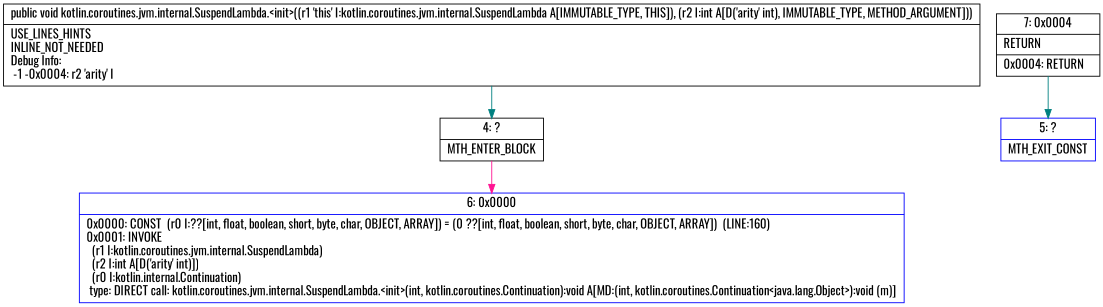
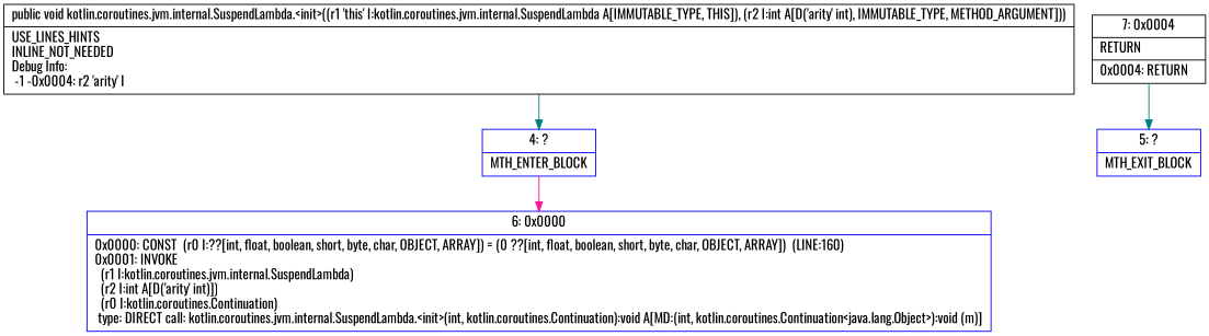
  digraph {
    fontname=Oswald
    node [color=black fontname=Oswald shape=record]
    edge [color=teal fontname=Oswald]
-   n1 [label="{4\:\ ?|MTH_ENTER_BLOCK\l}"]
-   n2 [color=blue label="{6\:\ 0x0000|0x0000: CONST  (r0 I:??[int, float, boolean, short, byte, char, OBJECT, ARRAY]) = (0 ??[int, float, boolean, short, byte, char, OBJECT, ARRAY])  (LINE:160)\l0x0001: INVOKE  \l  (r1 I:kotlin.coroutines.jvm.internal.SuspendLambda)\l  (r2 I:int A[D('arity' int)])\l  (r0 I:kotlin.internal.Continuation)\l type: DIRECT call: kotlin.coroutines.jvm.internal.SuspendLambda.\<init\>(int, kotlin.coroutines.Continuation):void A[MD:(int, kotlin.coroutines.Continuation\<java.lang.Object\>):void (m)]\l}"]
+   n1 [color=blue label="{4\:\ ?|MTH_ENTER_BLOCK\l}"]
+   n2 [color=blue label="{6\:\ 0x0000|0x0000: CONST  (r0 I:??[int, float, boolean, short, byte, char, OBJECT, ARRAY]) = (0 ??[int, float, boolean, short, byte, char, OBJECT, ARRAY])  (LINE:160)\l0x0001: INVOKE  \l  (r1 I:kotlin.coroutines.jvm.internal.SuspendLambda)\l  (r2 I:int A[D('arity' int)])\l  (r0 I:kotlin.coroutines.Continuation)\l type: DIRECT call: kotlin.coroutines.jvm.internal.SuspendLambda.\<init\>(int, kotlin.coroutines.Continuation):void A[MD:(int, kotlin.coroutines.Continuation\<java.lang.Object\>):void (m)]\l}"]
    n3 [label="{7\:\ 0x0004|RETURN\l|0x0004: RETURN   \l}"]
-   n4 [color=blue label="{5\:\ ?|MTH_EXIT_CONST\l}"]
+   n4 [color=blue label="{5\:\ ?|MTH_EXIT_BLOCK\l}"]
    n5 [label="{public void kotlin.coroutines.jvm.internal.SuspendLambda.\<init\>((r1 'this' I:kotlin.coroutines.jvm.internal.SuspendLambda A[IMMUTABLE_TYPE, THIS]), (r2 I:int A[D('arity' int), IMMUTABLE_TYPE, METHOD_ARGUMENT]))  | USE_LINES_HINTS\lINLINE_NOT_NEEDED\lDebug Info:\l  \-1 \-0x0004: r2 'arity' I\l}"]
    n1 -> n2 [color=deeppink]
    n3 -> n4
    n5 -> n1
  }
